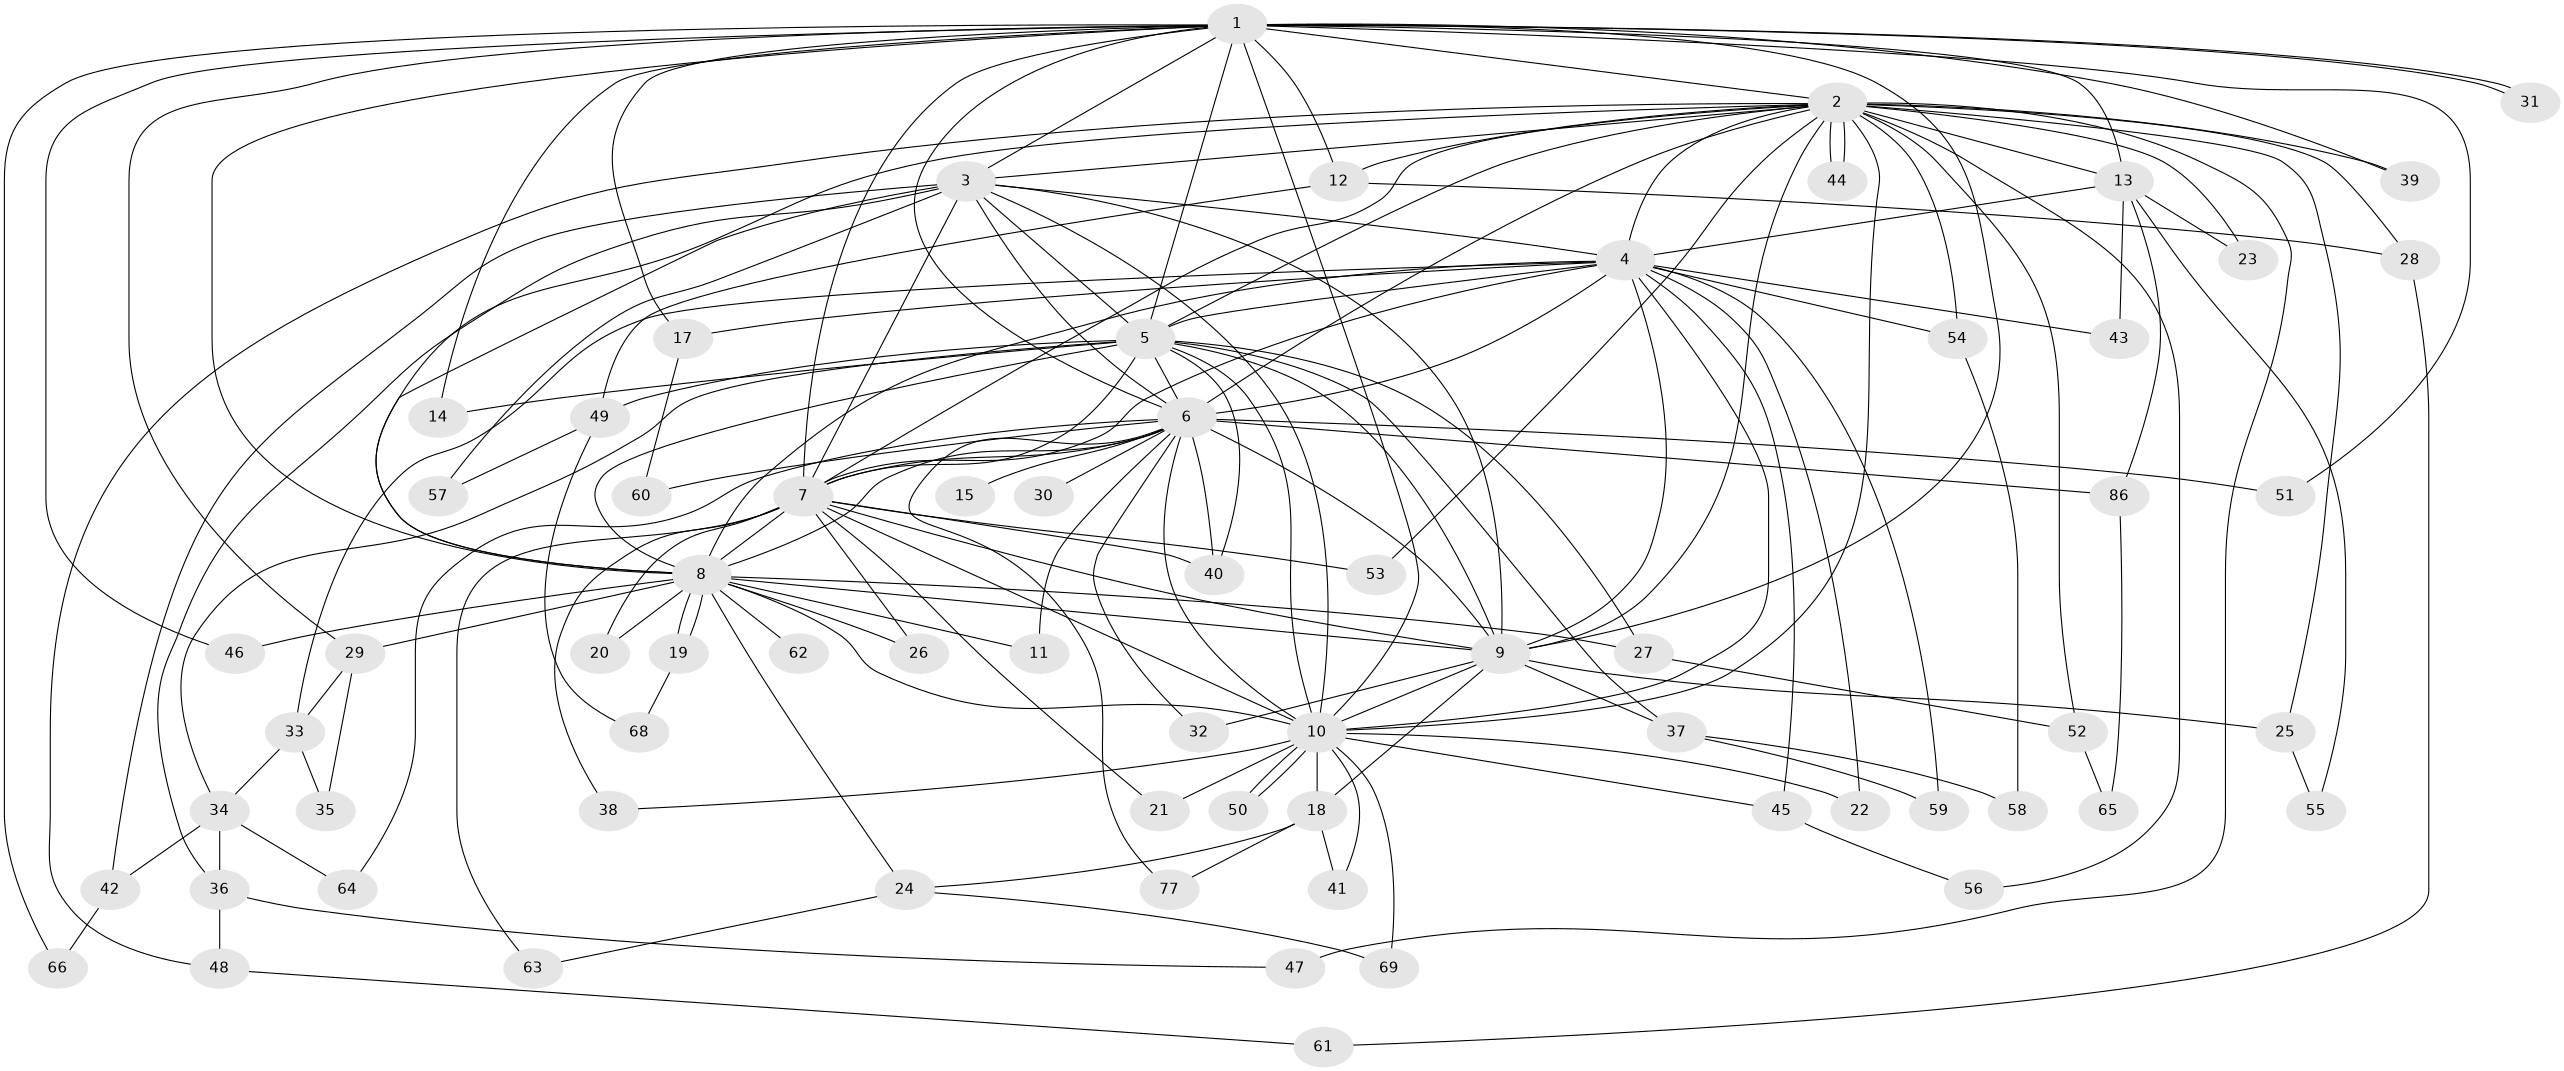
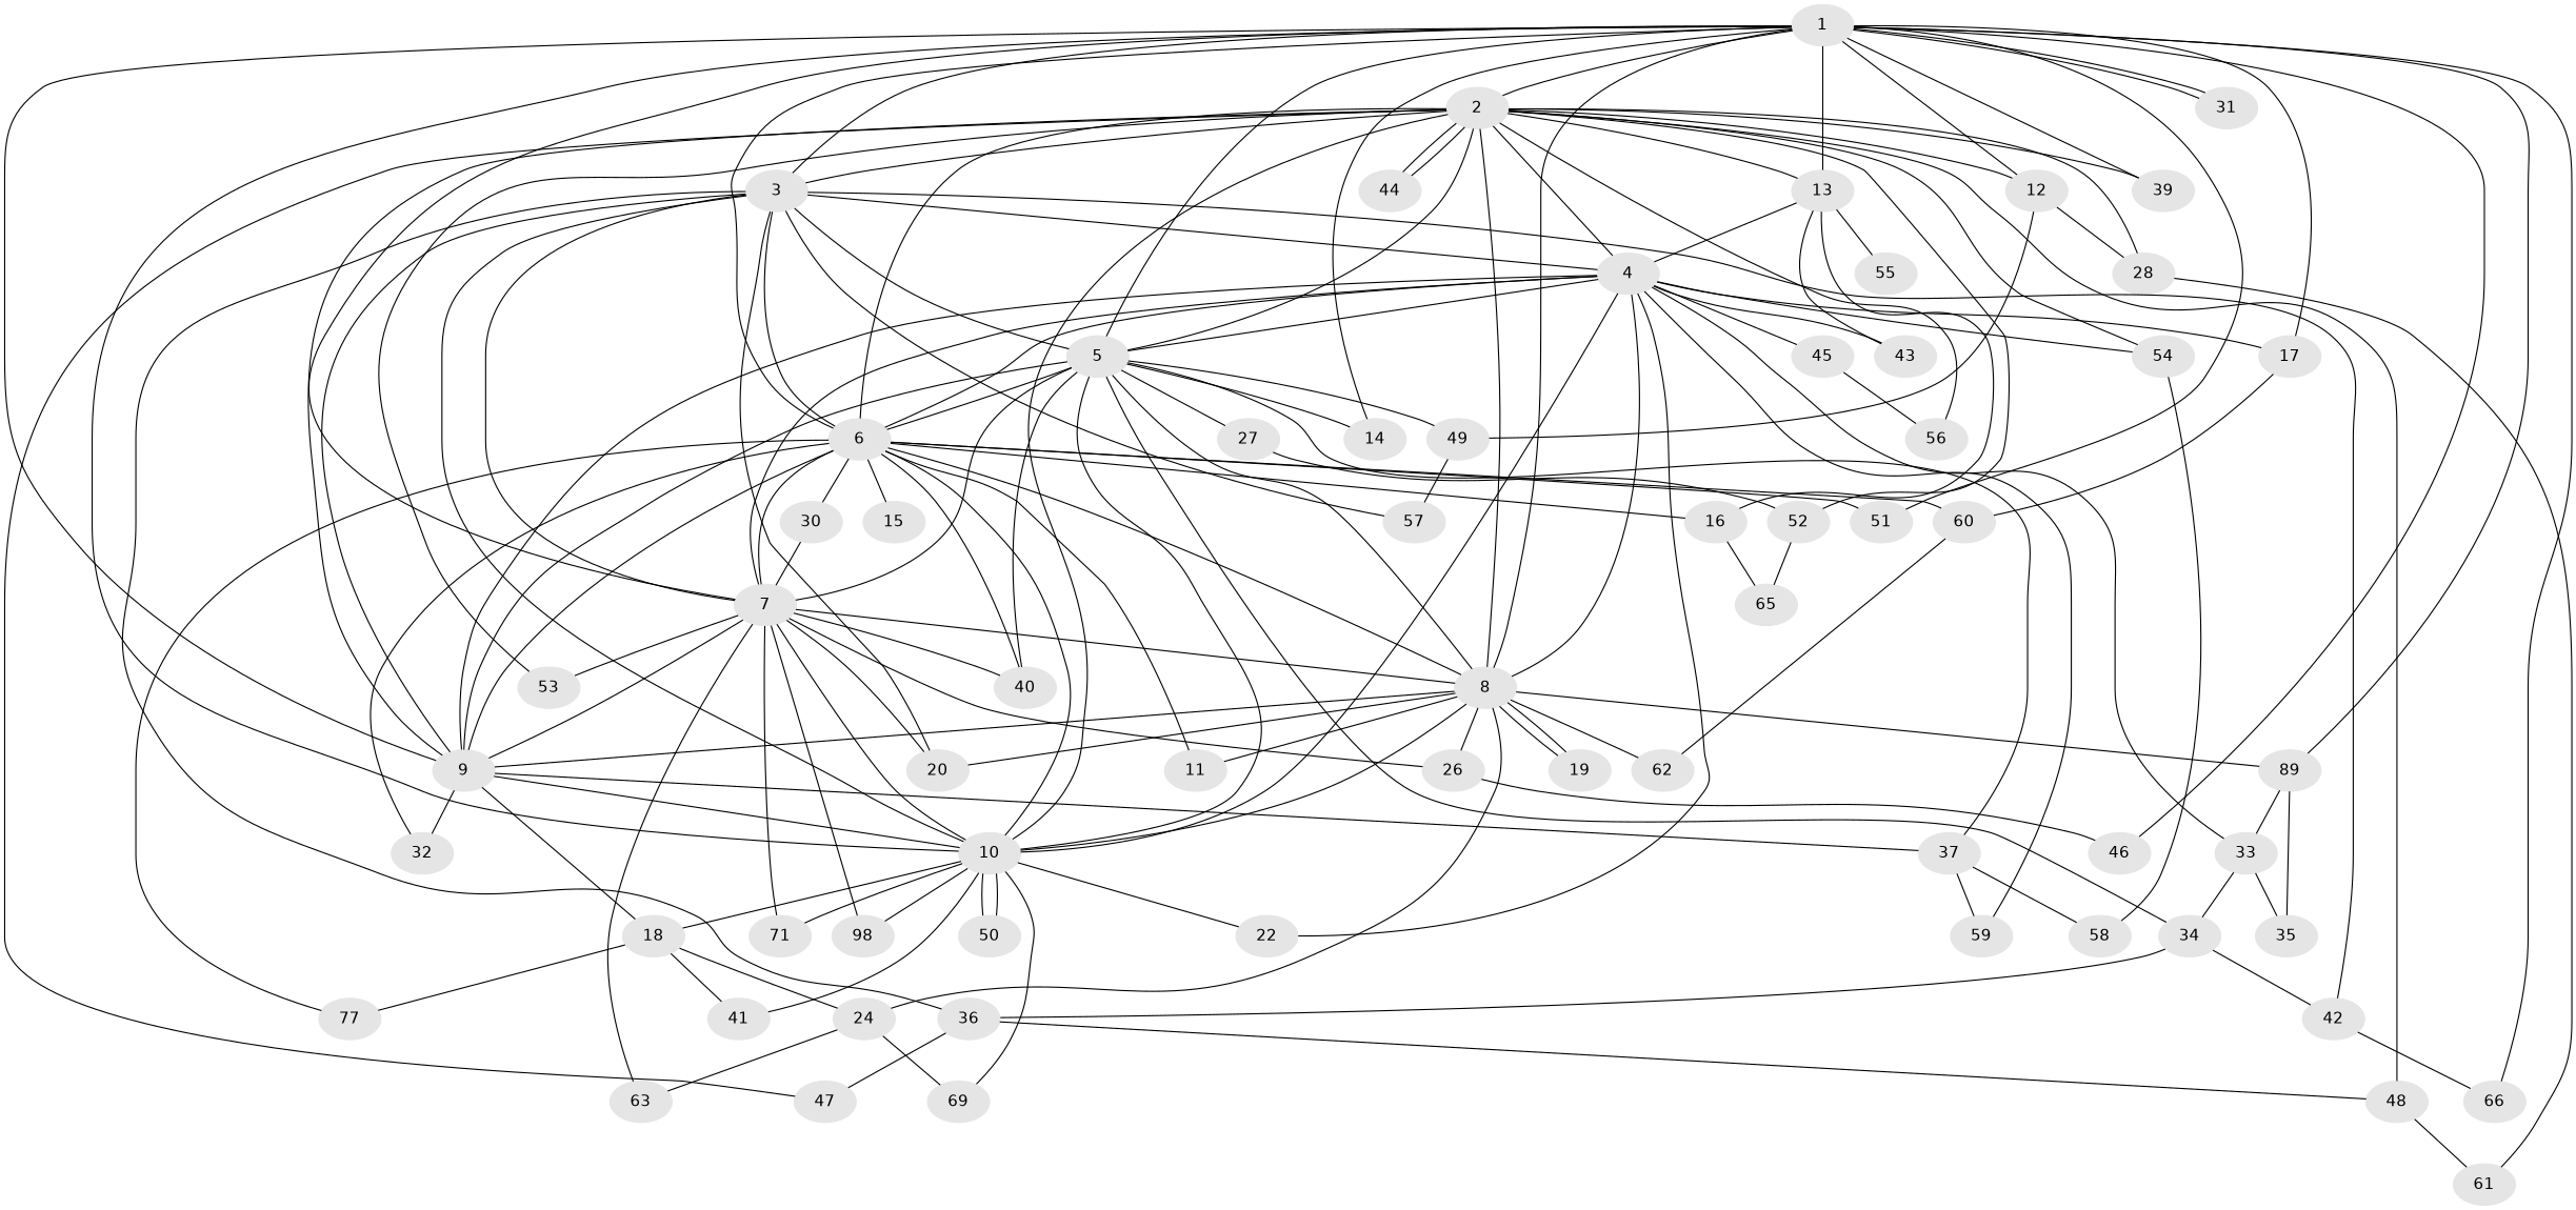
  graph {
    fontname="DejaVu Sans"
    node [color=gray90 fontname="DejaVu Sans" style=filled]
    edge [fontname="DejaVu Sans"]
    1
    2
    3
    5
    6
    7
    8
    9
    10
    12
    13
    14
    17
-   29
+   29 [label=89]
    31
    39
    46
    51
    66
    4
-   23
-   25
    28
    44
    47
    48
    52
    53
    54
    56
    36
    42
    57
    22
    33
    43
    45
    59
    27
    34
    37
    49
    40
    15
    11
-   16 [label=86]
+   16
    30
    32
    60
-   64
    n51 [label=77]
    20
-   21
+   21 [label=71]
    26
-   38
+   38 [label=98]
    63
    19
    24
    62
    18
    41
    50
    69
    55
    35
    61
    65
    58
-   68
    1 -- 2
    1 -- 3
    1 -- 5
    1 -- 6
    1 -- 7
    1 -- 8
    1 -- 9
    1 -- 10
    1 -- 12
    1 -- 13
    1 -- 14
    1 -- 17
    1 -- 29
    1 -- 31
    1 -- 31
    1 -- 39
    1 -- 46
    1 -- 51
    1 -- 66
    2 -- 3
    2 -- 5
    2 -- 6
-   2 -- 7
+   30 -- 7
    2 -- 8
    2 -- 9
    2 -- 10
    2 -- 12
    2 -- 13
    2 -- 39
    2 -- 4
-   2 -- 23
-   2 -- 25
    2 -- 28
    2 -- 44
    2 -- 44
    2 -- 47
    2 -- 48
    2 -- 52
    2 -- 53
    2 -- 54
    2 -- 56
    3 -- 5
    3 -- 6
    3 -- 7
-   3 -- 8
+   3 -- 20
    3 -- 9
    3 -- 10
    3 -- 4
    3 -- 36
    3 -- 42
    3 -- 57
    5 -- 6
    5 -- 7
    5 -- 8
    5 -- 9
    5 -- 10
    5 -- 14
    5 -- 27
    5 -- 34
    5 -- 37
    5 -- 49
    5 -- 40
    6 -- 7
    6 -- 8
    6 -- 9
    6 -- 10
    6 -- 51
    6 -- 40
    6 -- 15
    6 -- 11
    6 -- 16
    6 -- 30
    6 -- 32
    6 -- 60
-   6 -- 64
    6 -- n51
    7 -- 8
    7 -- 9
    7 -- 10
    7 -- 53
    7 -- 40
    7 -- 20
    7 -- 21
    7 -- 26
    7 -- 38
    7 -- 63
    8 -- 9
    8 -- 10
    8 -- 29
-   8 -- 46
-   8 -- 27
+   26 -- 46
    8 -- 11
    8 -- 20
    8 -- 26
    8 -- 19
    8 -- 19
    8 -- 24
    8 -- 62
    9 -- 10
-   9 -- 25
    9 -- 37
    9 -- 32
    9 -- 18
    10 -- 22
-   10 -- 45
    10 -- 21
    10 -- 38
    10 -- 18
    10 -- 41
    10 -- 50
    10 -- 50
    10 -- 69
    12 -- 28
    12 -- 49
    13 -- 4
-   13 -- 23
    13 -- 43
    13 -- 16
    13 -- 55
    17 -- 60
    29 -- 33
    29 -- 35
    4 -- 5
    4 -- 6
    4 -- 7
    4 -- 8
    4 -- 9
    4 -- 10
    4 -- 17
    4 -- 54
    4 -- 22
    4 -- 33
    4 -- 43
    4 -- 45
    4 -- 59
-   25 -- 55
    28 -- 61
    48 -- 61
    52 -- 65
    54 -- 58
    36 -- 47
    36 -- 48
    42 -- 66
    33 -- 34
    33 -- 35
    45 -- 56
    27 -- 52
    34 -- 36
    34 -- 42
-   34 -- 64
    37 -- 59
    37 -- 58
    49 -- 57
-   49 -- 68
    16 -- 65
-   19 -- 68
+   60 -- 62
    24 -- 63
    24 -- 69
    18 -- n51
    18 -- 24
    18 -- 41
  }
